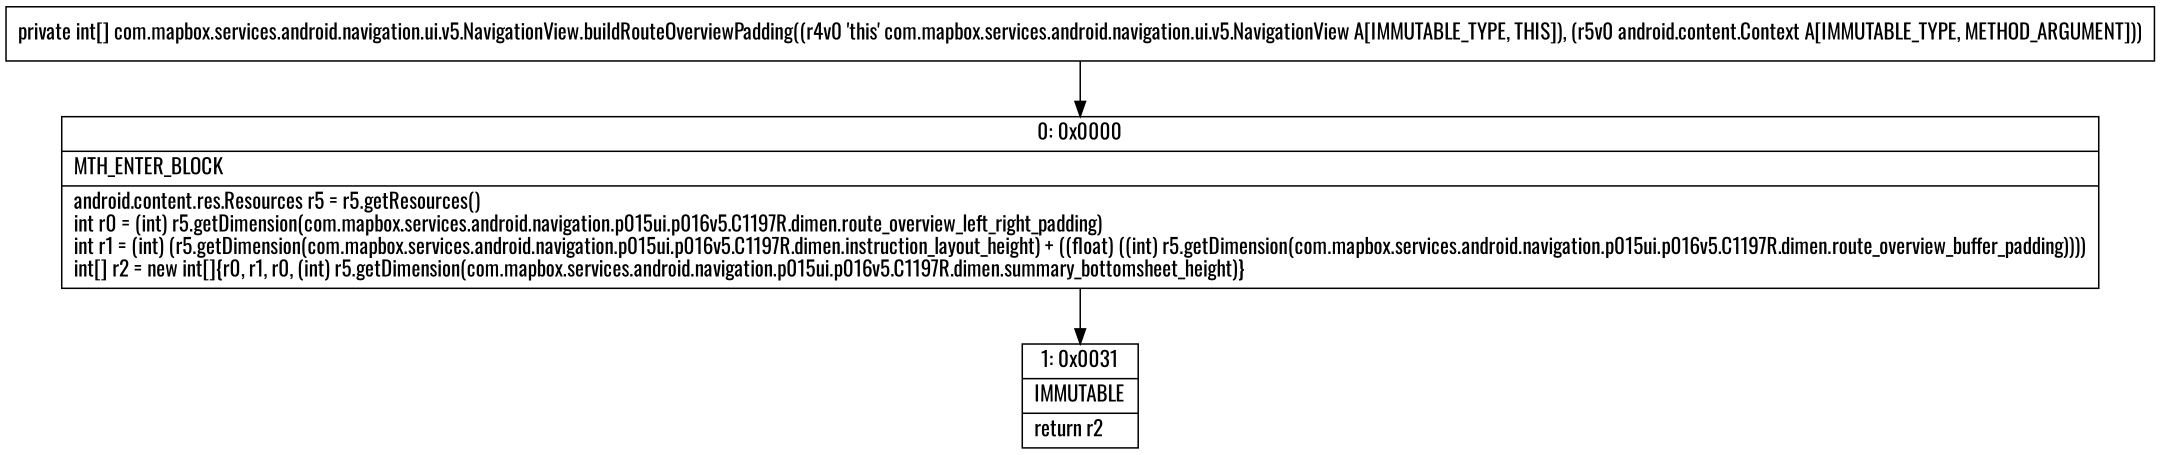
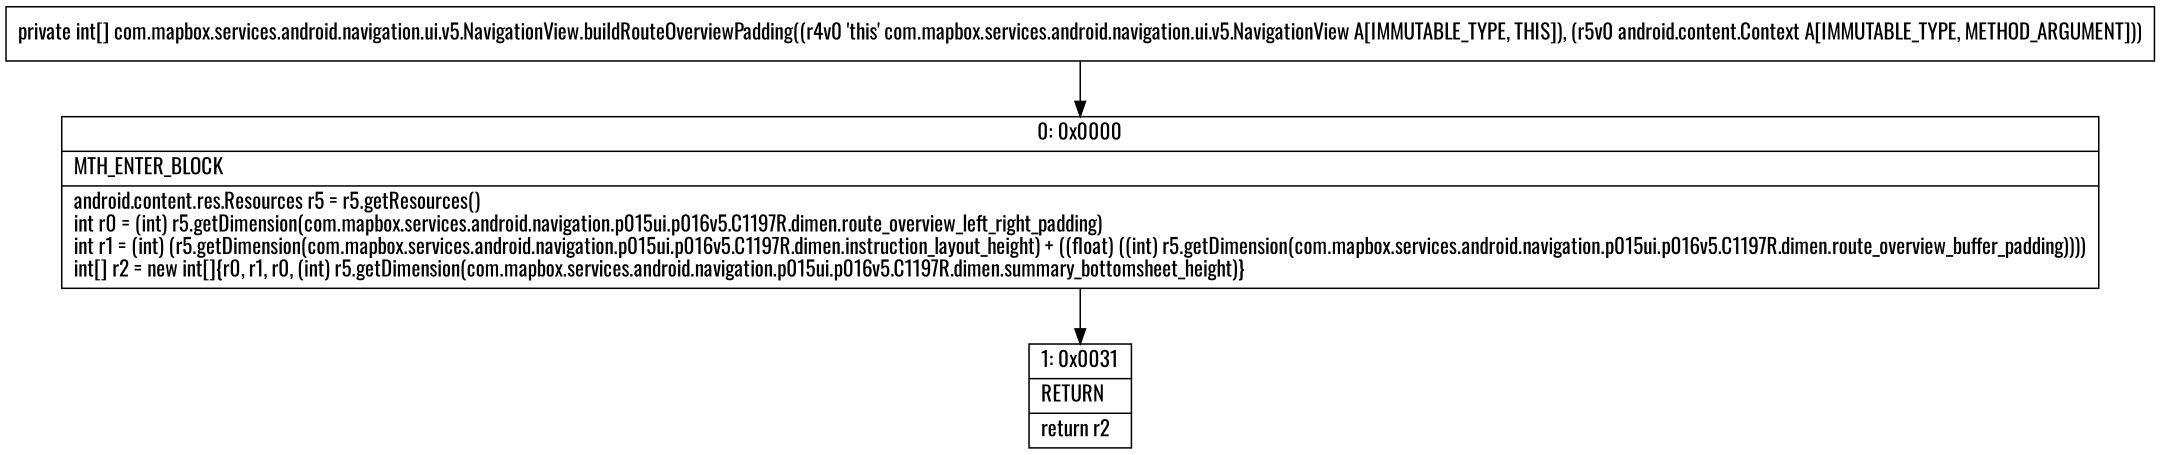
  digraph {
    fontname=Oswald
    node [shape=record fontname=Oswald]
    edge [fontname=Oswald]
    n1 [label="{0\:\ 0x0000|MTH_ENTER_BLOCK\l|android.content.res.Resources r5 = r5.getResources()\lint r0 = (int) r5.getDimension(com.mapbox.services.android.navigation.p015ui.p016v5.C1197R.dimen.route_overview_left_right_padding)\lint r1 = (int) (r5.getDimension(com.mapbox.services.android.navigation.p015ui.p016v5.C1197R.dimen.instruction_layout_height) + ((float) ((int) r5.getDimension(com.mapbox.services.android.navigation.p015ui.p016v5.C1197R.dimen.route_overview_buffer_padding))))\lint[] r2 = new int[]\{r0, r1, r0, (int) r5.getDimension(com.mapbox.services.android.navigation.p015ui.p016v5.C1197R.dimen.summary_bottomsheet_height)\}\l}"]
-   n2 [label="{1\:\ 0x0031|IMMUTABLE\l|return r2\l}"]
+   n2 [label="{1\:\ 0x0031|RETURN\l|return r2\l}"]
    n3 [label="{private int[] com.mapbox.services.android.navigation.ui.v5.NavigationView.buildRouteOverviewPadding((r4v0 'this' com.mapbox.services.android.navigation.ui.v5.NavigationView A[IMMUTABLE_TYPE, THIS]), (r5v0 android.content.Context A[IMMUTABLE_TYPE, METHOD_ARGUMENT])) }"]
    n1 -> n2
    n3 -> n1
  }
